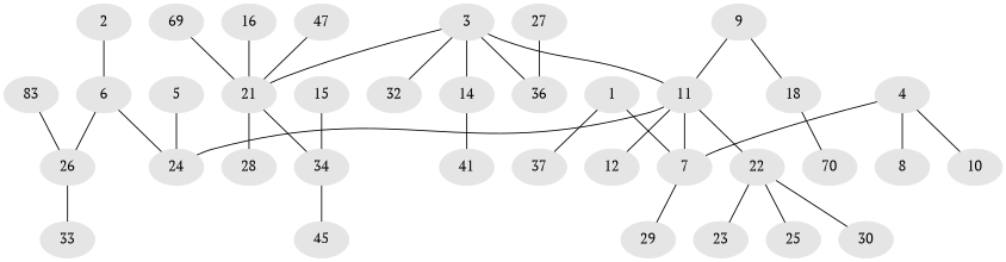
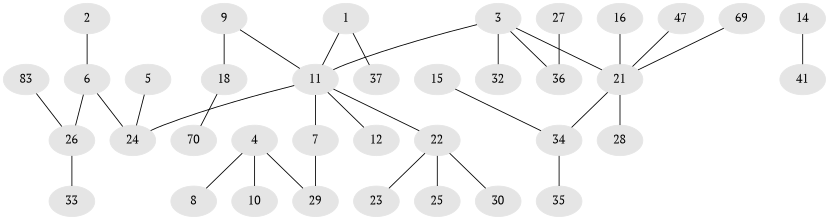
  graph {
    fontname="PT Serif"
    node [color=gray90 fontname="PT Serif" style=filled]
    edge [fontname="PT Serif" weight=1.0]
    1
    11
    37
    24
    7
    12
    22
    2
    6
    26
    3
    14
    21
    32
    36
    n16 [label=41]
    28
    34
    4
    8
    10
    29
    5
    9
    18
    n26 [label=70]
    23
    25
    30
    n30 [label=83]
    33
    15
    16
    n34 [label=47]
    n35 [label=69]
-   35 [label=45]
+   35
    27
-   1 -- 7
+   1 -- 11
    1 -- 37
    11 -- 24
    11 -- 7
    11 -- 12
    11 -- 22
    7 -- 29
    22 -- 23
    22 -- 25
    22 -- 30
    2 -- 6
    6 -- 24
    6 -- 26
    26 -- 33
    3 -- 11
-   3 -- 14
    3 -- 21
    3 -- 32
    3 -- 36
    14 -- n16
    21 -- 28
    21 -- 34
    34 -- 35
    4 -- 8
    4 -- 10
-   4 -- 7
+   4 -- 29
    5 -- 24
    9 -- 11
    9 -- 18
    18 -- n26
    n30 -- 26
    15 -- 34
    16 -- 21
    n34 -- 21
    n35 -- 21
    27 -- 36
  }
